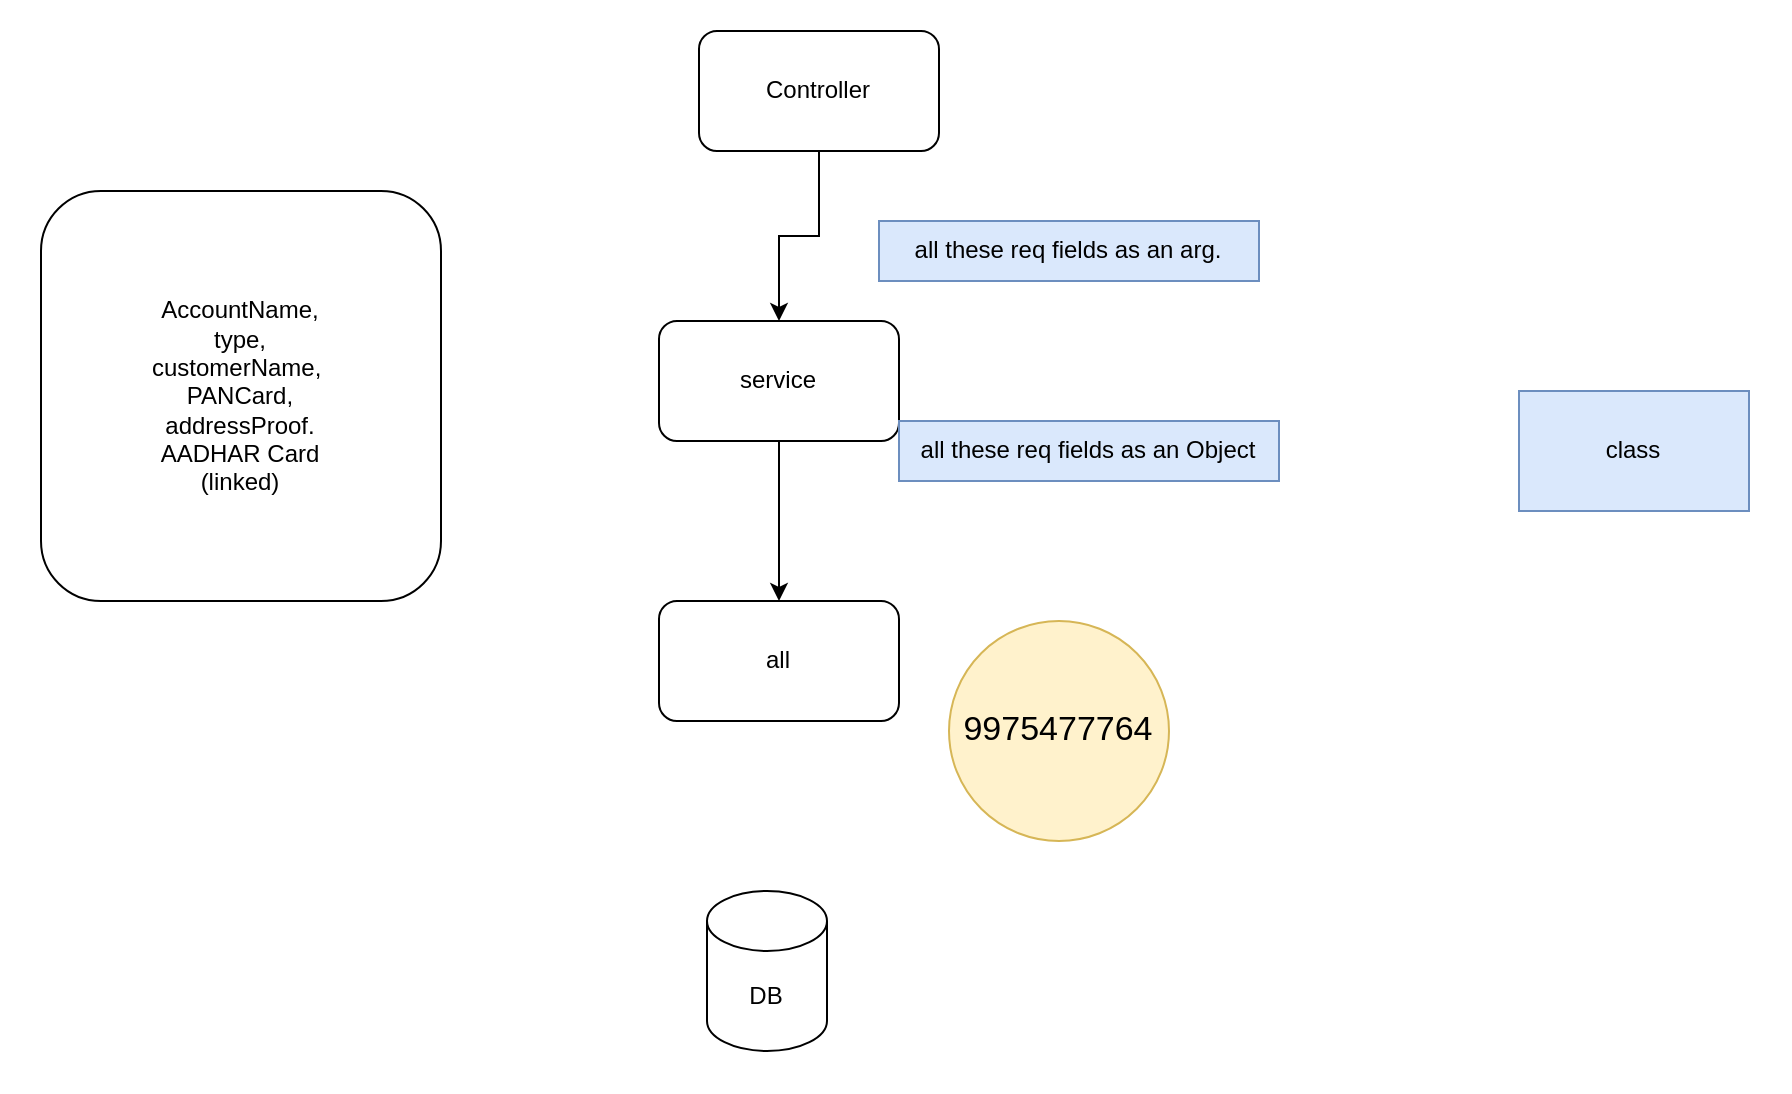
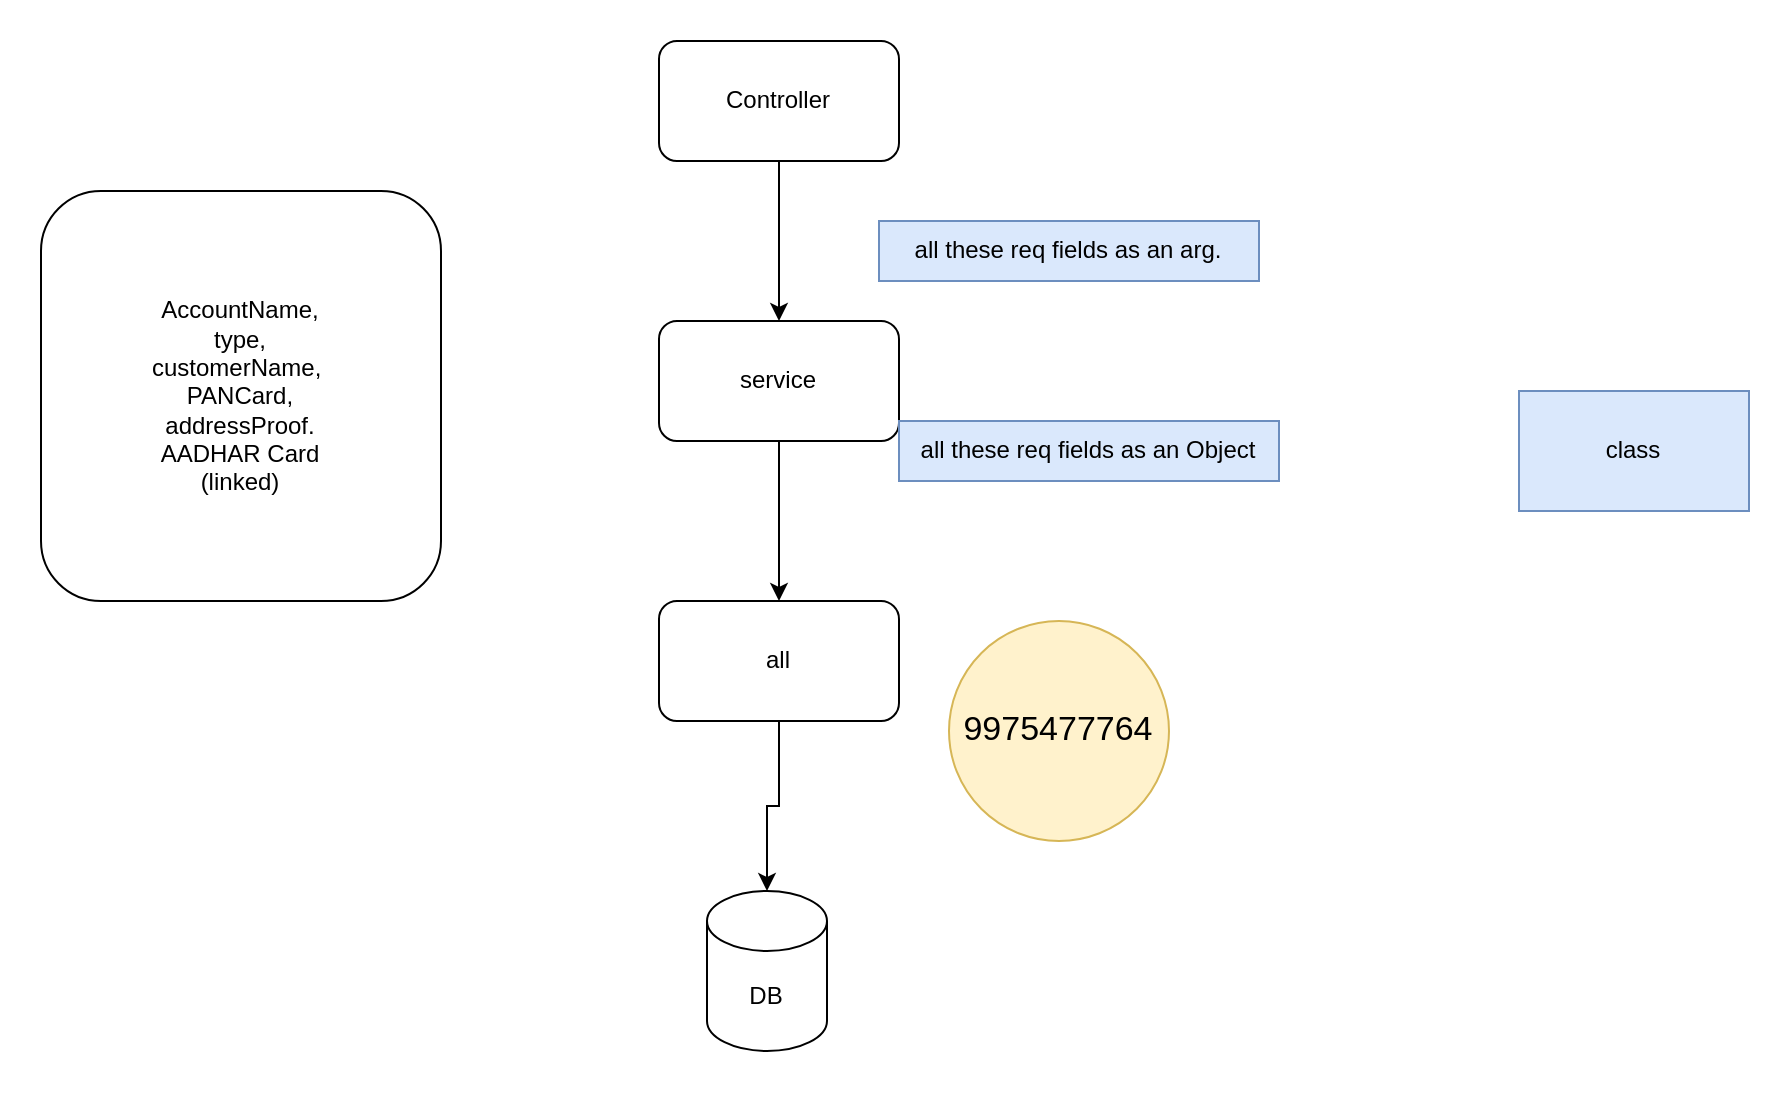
  <mxCell id="0" />
  <mxCell id="1" parent="0" />
  <mxCell id="2" value="" style="edgeStyle=orthogonalEdgeStyle;rounded=0;orthogonalLoop=1;jettySize=auto;html=1;" parent="1" source="3" target="5" edge="1"><mxGeometry relative="1" as="geometry" /></mxCell>
- <mxCell id="3" value="Controller" style="rounded=1;whiteSpace=wrap;html=1;" parent="1" vertex="1"><mxGeometry x="349" y="15" width="120" height="60" as="geometry" /></mxCell>
+ <mxCell id="3" value="Controller" style="rounded=1;whiteSpace=wrap;html=1;" parent="1" vertex="1"><mxGeometry x="329" y="20" width="120" height="60" as="geometry" /></mxCell>
  <mxCell id="4" value="" style="edgeStyle=orthogonalEdgeStyle;rounded=0;orthogonalLoop=1;jettySize=auto;html=1;" parent="1" source="5" target="7" edge="1"><mxGeometry relative="1" as="geometry" /></mxCell>
  <mxCell id="5" value="service" style="whiteSpace=wrap;html=1;rounded=1;" parent="1" vertex="1"><mxGeometry x="329" y="160" width="120" height="60" as="geometry" /></mxCell>
+ <mxCell id="6" style="edgeStyle=orthogonalEdgeStyle;rounded=0;orthogonalLoop=1;jettySize=auto;html=1;entryX=0.5;entryY=0;entryDx=0;entryDy=0;entryPerimeter=0;" parent="1" source="7" target="8" edge="1"><mxGeometry relative="1" as="geometry" /></mxCell>
  <mxCell id="7" value="all" style="whiteSpace=wrap;html=1;rounded=1;" parent="1" vertex="1"><mxGeometry x="329" y="300" width="120" height="60" as="geometry" /></mxCell>
  <mxCell id="8" value="DB" style="shape=cylinder3;whiteSpace=wrap;html=1;boundedLbl=1;backgroundOutline=1;size=15;" parent="1" vertex="1"><mxGeometry x="353" y="445" width="60" height="80" as="geometry" /></mxCell>
  <mxCell id="9" value="all these req fields as an arg." style="text;html=1;strokeColor=#6c8ebf;fillColor=#dae8fc;align=center;verticalAlign=middle;whiteSpace=wrap;rounded=0;" parent="1" vertex="1"><mxGeometry x="439" y="110" width="190" height="30" as="geometry" /></mxCell>
  <mxCell id="10" value="AccountName,&lt;br&gt;type,&lt;br&gt;customerName,&amp;nbsp;&lt;br&gt;PANCard,&lt;br&gt;addressProof.&lt;br&gt;AADHAR Card&lt;br&gt;(linked)" style="rounded=1;whiteSpace=wrap;html=1;" parent="1" vertex="1"><mxGeometry x="20" y="95" width="200" height="205" as="geometry" /></mxCell>
  <mxCell id="11" value="all these req fields as an Object" style="text;html=1;strokeColor=#6c8ebf;fillColor=#dae8fc;align=center;verticalAlign=middle;whiteSpace=wrap;rounded=0;" parent="1" vertex="1"><mxGeometry x="449" y="210" width="190" height="30" as="geometry" /></mxCell>
  <mxCell id="12" value="class" style="whiteSpace=wrap;html=1;fillColor=#dae8fc;strokeColor=#6c8ebf;gradientColor=none;rounded=0;" parent="1" vertex="1"><mxGeometry x="759" y="195" width="115" height="60" as="geometry" /></mxCell>
  <mxCell id="13" value="9975477764" style="ellipse;whiteSpace=wrap;html=1;aspect=fixed;fillColor=#fff2cc;strokeColor=#d6b656;fontSize=17;" parent="1" vertex="1"><mxGeometry x="474" y="310" width="110" height="110" as="geometry" /></mxCell>
